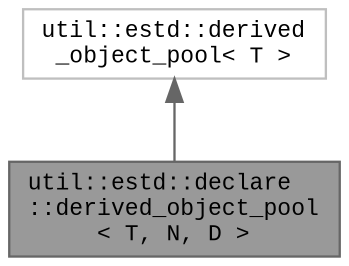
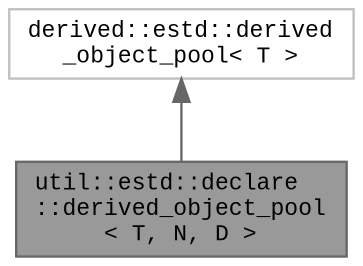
  digraph {
    fontname="Liberation Mono"
    node [fontname="Liberation Mono" fontsize=10 shape=box style=filled]
    n1 [color=gray40 fillcolor=grey60 fontcolor=black height=0.2 label="util::estd::declare\l::derived_object_pool\l\< T, N, D \>" width=0.4]
-   n2 [color=grey75 fillcolor=white height=0.2 label="util::estd::derived\l_object_pool\< T \>" width=0.4]
+   n2 [color=grey75 fillcolor=white height=0.2 label="derived::estd::derived\l_object_pool\< T \>" width=0.4]
    n2 -> n1 [color=gray40 dir=back fontname="Liberation Mono" fontsize=10 labelfontname=Helvetica labelfontsize=10 style=solid]
  }
